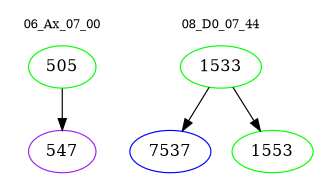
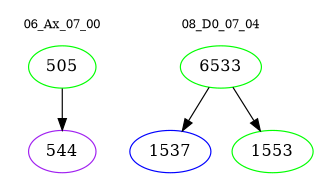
  digraph {
    node [color=green]
    edge [color=black]
    n1 [label=505]
-   n2 [color=purple label=547]
-   n3 [label=1533]
-   n4 [color=blue label=7537]
+   n2 [color=purple label=544]
+   n3 [label=6533]
+   n4 [color=blue label=1537]
    n5 [label=1553]
    subgraph cluster_1 {
      color=white
      fontsize=10
      label="06_Ax_07_00"
      n1
      n2
    }
    subgraph cluster_2 {
      color=white
      fontsize=10
-     label="08_D0_07_44"
+     label="08_D0_07_04"
      n3
      n4
      n5
    }
    n1 -> n2
    n3 -> n4
    n3 -> n5
  }
